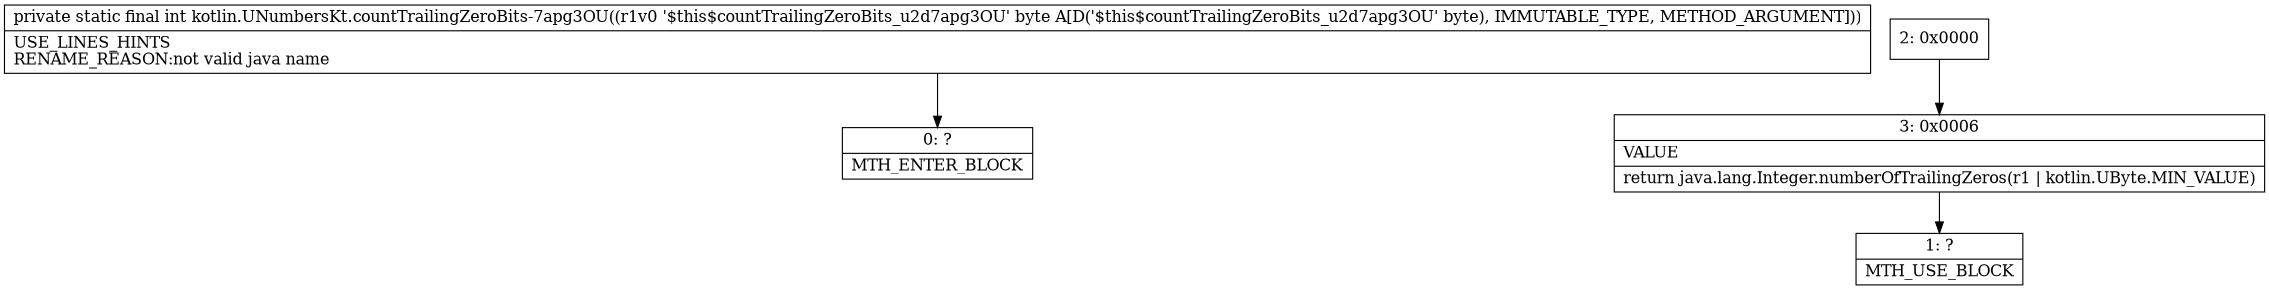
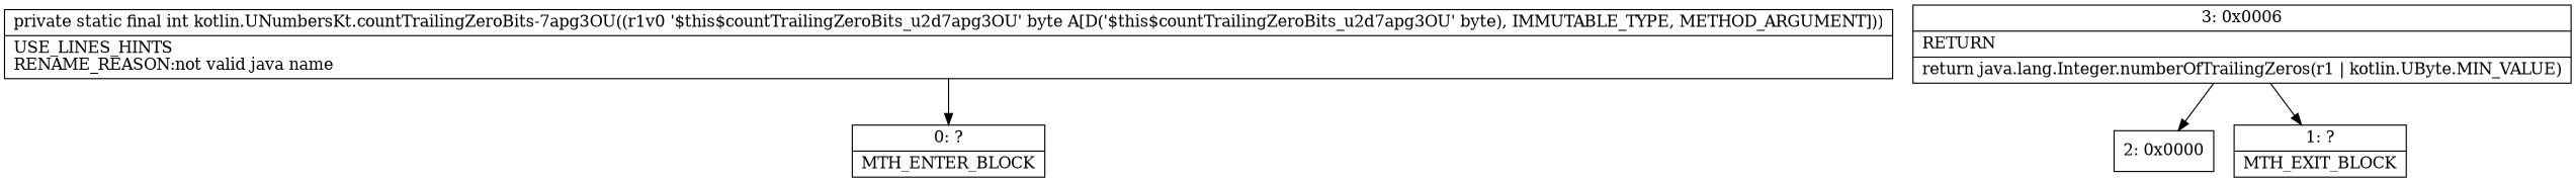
  digraph {
    node [shape=record]
    n1 [label="{0\:\ ?|MTH_ENTER_BLOCK\l}"]
    n2 [label="{2\:\ 0x0000}"]
-   n3 [label="{3\:\ 0x0006|VALUE\l|return java.lang.Integer.numberOfTrailingZeros(r1 \| kotlin.UByte.MIN_VALUE)\l}"]
-   n4 [label="{1\:\ ?|MTH_USE_BLOCK\l}"]
+   n3 [label="{3\:\ 0x0006|RETURN\l|return java.lang.Integer.numberOfTrailingZeros(r1 \| kotlin.UByte.MIN_VALUE)\l}"]
+   n4 [label="{1\:\ ?|MTH_EXIT_BLOCK\l}"]
    n5 [label="{private static final int kotlin.UNumbersKt.countTrailingZeroBits\-7apg3OU((r1v0 '$this$countTrailingZeroBits_u2d7apg3OU' byte A[D('$this$countTrailingZeroBits_u2d7apg3OU' byte), IMMUTABLE_TYPE, METHOD_ARGUMENT]))  | USE_LINES_HINTS\lRENAME_REASON:not valid java name\l}"]
-   n2 -> n3
+   n3 -> n2
    n3 -> n4
    n5 -> n1
  }
